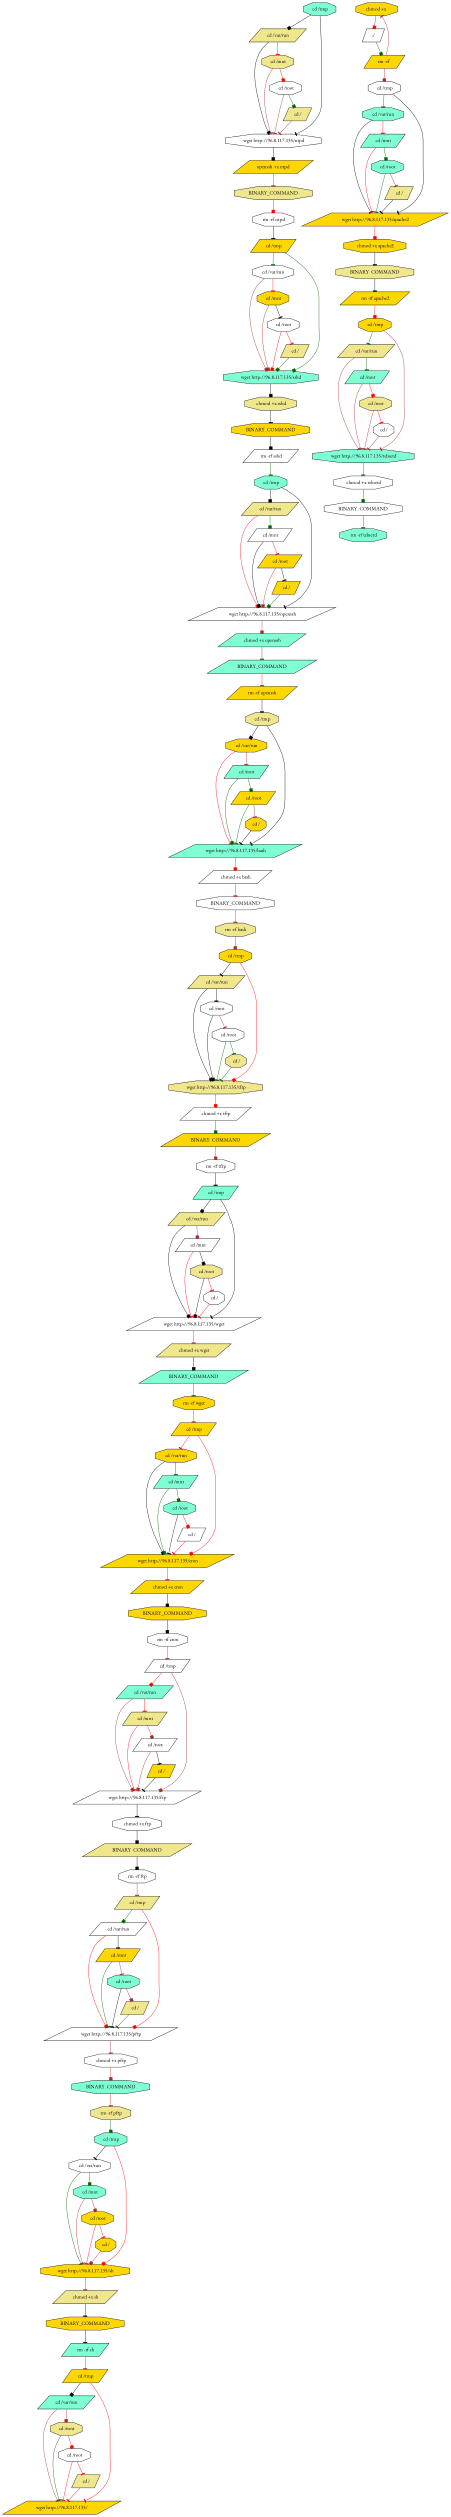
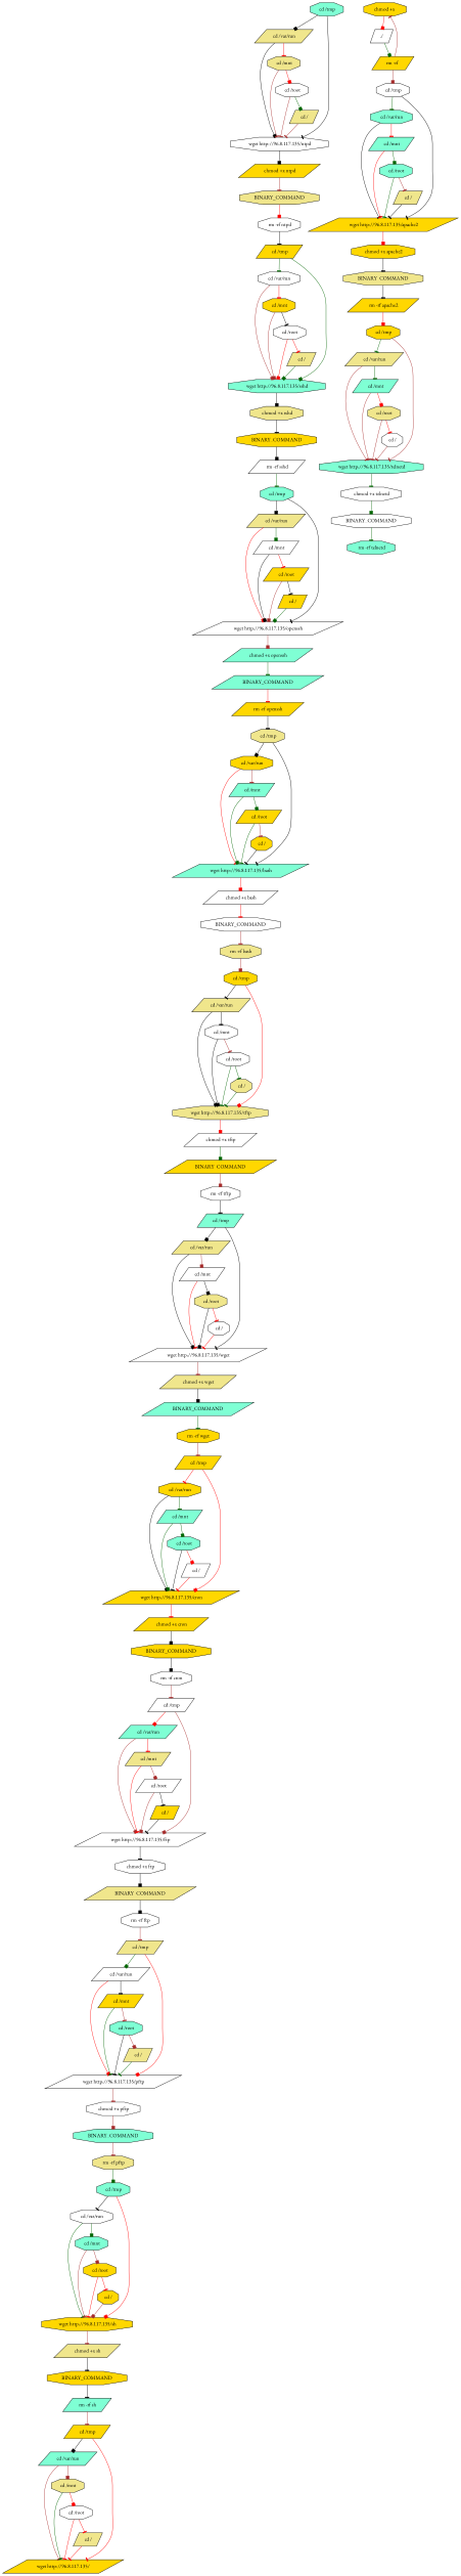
  digraph {
    fontname="EB Garamond"
    node [fillcolor=white fontname="EB Garamond" shape=octagon style=filled]
    edge [arrowhead=tee color=black fontname="EB Garamond"]
    n1 [fillcolor=aquamarine label=" cd /tmp"]
    n2 [fillcolor=khaki label=" cd /var/run" shape=parallelogram]
    n3 [label=" wget http://96.8.117.135/ntpd"]
    n4 [fillcolor=khaki label=" cd /mnt"]
-   n5 [fillcolor=gold label="openssh +x ntpd" shape=parallelogram]
+   n5 [fillcolor=gold label=" chmod +x ntpd" shape=parallelogram]
    n6 [label=" cd /root"]
    n7 [fillcolor=khaki label=" cd /" shape=parallelogram]
    n8 [fillcolor=khaki label=BINARY_COMMAND]
    n9 [label=" rm -rf ntpd"]
    n10 [fillcolor=gold label=" cd /tmp" shape=parallelogram]
    n11 [label=" cd /var/run"]
    n12 [fillcolor=aquamarine label=" wget http://96.8.117.135/sshd"]
    n13 [fillcolor=gold label=" cd /mnt"]
    n14 [fillcolor=khaki label=" chmod +x sshd"]
    n15 [label=" cd /root"]
    n16 [fillcolor=khaki label=" cd /" shape=parallelogram]
    n17 [fillcolor=gold label=BINARY_COMMAND]
    n18 [label=" rm -rf sshd" shape=parallelogram]
    n19 [fillcolor=aquamarine label=" cd /tmp"]
    n20 [fillcolor=khaki label=" cd /var/run" shape=parallelogram]
    n21 [label=" wget http://96.8.117.135/openssh" shape=parallelogram]
    n22 [label=" cd /mnt" shape=parallelogram]
    n23 [fillcolor=aquamarine label=" chmod +x openssh" shape=parallelogram]
    n24 [fillcolor=gold label=" cd /root" shape=parallelogram]
    n25 [fillcolor=gold label=" cd /" shape=parallelogram]
    n26 [fillcolor=aquamarine label=BINARY_COMMAND shape=parallelogram]
    n27 [fillcolor=gold label=" rm -rf openssh" shape=parallelogram]
    n28 [fillcolor=khaki label=" cd /tmp"]
    n29 [fillcolor=gold label=" cd /var/run"]
    n30 [fillcolor=aquamarine label=" wget http://96.8.117.135/bash" shape=parallelogram]
    n31 [fillcolor=aquamarine label=" cd /mnt" shape=parallelogram]
    n32 [label=" chmod +x bash" shape=parallelogram]
    n33 [fillcolor=gold label=" cd /root" shape=parallelogram]
    n34 [fillcolor=gold label=" cd /"]
    n35 [label=BINARY_COMMAND]
    n36 [fillcolor=khaki label=" rm -rf bash"]
    n37 [fillcolor=gold label=" cd /tmp"]
    n38 [fillcolor=khaki label=" cd /var/run" shape=parallelogram]
    n39 [fillcolor=khaki label=" wget http://96.8.117.135/tftp"]
    n40 [label=" cd /mnt"]
    n41 [label=" chmod +x tftp" shape=parallelogram]
    n42 [label=" cd /root"]
    n43 [fillcolor=khaki label=" cd /"]
    n44 [fillcolor=gold label=BINARY_COMMAND shape=parallelogram]
    n45 [label=" rm -rf tftp"]
    n46 [fillcolor=aquamarine label=" cd /tmp" shape=parallelogram]
    n47 [fillcolor=khaki label=" cd /var/run" shape=parallelogram]
    n48 [label=" wget http://96.8.117.135/wget" shape=parallelogram]
    n49 [label=" cd /mnt" shape=parallelogram]
    n50 [fillcolor=khaki label=" chmod +x wget" shape=parallelogram]
    n51 [fillcolor=khaki label=" cd /root"]
    n52 [label=" cd /"]
    n53 [fillcolor=aquamarine label=BINARY_COMMAND shape=parallelogram]
    n54 [fillcolor=gold label=" rm -rf wget"]
    n55 [fillcolor=gold label=" cd /tmp" shape=parallelogram]
    n56 [fillcolor=gold label=" cd /var/run"]
    n57 [fillcolor=gold label=" wget http://96.8.117.135/cron" shape=parallelogram]
    n58 [fillcolor=aquamarine label=" cd /mnt" shape=parallelogram]
    n59 [fillcolor=gold label=" chmod +x cron" shape=parallelogram]
    n60 [fillcolor=aquamarine label=" cd /root"]
    n61 [label=" cd /" shape=parallelogram]
    n62 [fillcolor=gold label=BINARY_COMMAND]
    n63 [label=" rm -rf cron"]
    n64 [label=" cd /tmp" shape=parallelogram]
    n65 [fillcolor=aquamarine label=" cd /var/run" shape=parallelogram]
    n66 [label=" wget http://96.8.117.135/ftp" shape=parallelogram]
    n67 [fillcolor=khaki label=" cd /mnt" shape=parallelogram]
    n68 [label=" chmod +x ftp"]
    n69 [label=" cd /root" shape=parallelogram]
    n70 [fillcolor=gold label=" cd /" shape=parallelogram]
    n71 [fillcolor=khaki label=BINARY_COMMAND shape=parallelogram]
    n72 [label=" rm -rf ftp"]
    n73 [fillcolor=khaki label=" cd /tmp" shape=parallelogram]
    n74 [label=" cd /var/run" shape=parallelogram]
    n75 [label=" wget http://96.8.117.135/pftp" shape=parallelogram]
    n76 [fillcolor=gold label=" cd /mnt" shape=parallelogram]
    n77 [label=" chmod +x pftp"]
    n78 [fillcolor=aquamarine label=" cd /root"]
    n79 [fillcolor=khaki label=" cd /" shape=parallelogram]
    n80 [fillcolor=aquamarine label=BINARY_COMMAND]
    n81 [fillcolor=khaki label=" rm -rf pftp"]
    n82 [fillcolor=aquamarine label=" cd /tmp"]
    n83 [label=" cd /var/run"]
    n84 [fillcolor=gold label=" wget http://96.8.117.135/sh"]
    n85 [fillcolor=aquamarine label=" cd /mnt"]
    n86 [fillcolor=khaki label=" chmod +x sh" shape=parallelogram]
    n87 [fillcolor=gold label=" cd /root"]
    n88 [fillcolor=gold label=" cd /"]
    n89 [fillcolor=gold label=BINARY_COMMAND]
    n90 [fillcolor=aquamarine label=" rm -rf sh" shape=parallelogram]
    n91 [fillcolor=gold label=" cd /tmp" shape=parallelogram]
    n92 [fillcolor=aquamarine label=" cd /var/run" shape=parallelogram]
    n93 [fillcolor=gold label=" wget http://96.8.117.135/ " shape=parallelogram]
    n94 [fillcolor=khaki label=" cd /mnt"]
    n95 [label=" cd /root"]
    n96 [fillcolor=khaki label=" cd /" shape=parallelogram]
    n97 [fillcolor=gold label=" chmod +x  "]
    n98 [label=" ./ " shape=parallelogram]
    n99 [fillcolor=gold label=" rm -rf  " shape=parallelogram]
    n100 [label=" cd /tmp"]
    n101 [fillcolor=aquamarine label=" cd /var/run"]
    n102 [fillcolor=gold label=" wget http://96.8.117.135/apache2" shape=parallelogram]
    n103 [fillcolor=aquamarine label=" cd /mnt" shape=parallelogram]
    n104 [fillcolor=gold label=" chmod +x apache2"]
    n105 [fillcolor=aquamarine label=" cd /root"]
    n106 [fillcolor=khaki label=" cd /" shape=parallelogram]
    n107 [fillcolor=khaki label=BINARY_COMMAND]
    n108 [fillcolor=gold label=" rm -rf apache2" shape=parallelogram]
    n109 [fillcolor=gold label=" cd /tmp"]
    n110 [fillcolor=khaki label=" cd /var/run" shape=parallelogram]
    n111 [fillcolor=aquamarine label=" wget http://96.8.117.135/telnetd"]
    n112 [fillcolor=aquamarine label=" cd /mnt" shape=parallelogram]
    n113 [label=" chmod +x telnetd"]
    n114 [fillcolor=khaki label=" cd /root"]
    n115 [label=" cd /"]
    n116 [label=BINARY_COMMAND]
    n117 [fillcolor=aquamarine label=" rm -rf telnetd"]
    n1 -> n2 [arrowhead=box]
    n1 -> n3
    n2 -> n3 [arrowhead=box]
    n2 -> n4 [color=red]
    n3 -> n5 [arrowhead=box]
    n4 -> n3 [color=brown]
    n4 -> n6 [arrowhead=box color=red]
    n5 -> n8 [color=brown]
    n6 -> n3 [color=brown]
    n6 -> n7 [arrowhead=box color=darkgreen]
    n7 -> n3 [color=brown]
    n8 -> n9 [arrowhead=box color=red]
    n9 -> n10
    n10 -> n11 [color=darkgreen]
    n10 -> n12 [arrowhead=box color=darkgreen]
    n11 -> n12 [arrowhead=box color=brown]
    n11 -> n13 [color=red]
    n12 -> n14 [arrowhead=box]
    n13 -> n12 [arrowhead=box color=brown]
    n13 -> n15
    n14 -> n17
    n15 -> n12 [arrowhead=box color=red]
    n15 -> n16 [color=red]
    n16 -> n12 [arrowhead=box color=darkgreen]
    n17 -> n18 [arrowhead=box]
    n18 -> n19 [color=darkgreen]
    n19 -> n20 [arrowhead=box]
    n19 -> n21
    n20 -> n21 [arrowhead=box color=red]
    n20 -> n22 [arrowhead=box color=darkgreen]
    n21 -> n23 [arrowhead=box color=brown]
    n22 -> n21 [arrowhead=box]
    n22 -> n24 [color=red]
    n23 -> n26 [color=darkgreen]
    n24 -> n21 [arrowhead=box color=brown]
    n24 -> n25
    n25 -> n21 [arrowhead=box color=darkgreen]
    n26 -> n27 [color=red]
    n27 -> n28
    n28 -> n29 [arrowhead=box]
    n28 -> n30
    n29 -> n30 [color=red]
    n29 -> n31 [color=brown]
    n30 -> n32 [arrowhead=box color=red]
    n31 -> n30 [arrowhead=box color=darkgreen]
    n31 -> n33 [arrowhead=box color=darkgreen]
    n32 -> n35 [color=red]
    n33 -> n30 [color=darkgreen]
    n33 -> n34 [color=brown]
    n34 -> n30
    n35 -> n36 [color=brown]
    n36 -> n37 [arrowhead=box color=brown]
    n37 -> n38
    n37 -> n39 [arrowhead=box color=red]
    n38 -> n39 [arrowhead=box]
    n38 -> n40
    n39 -> n41 [arrowhead=box color=red]
    n40 -> n39 [arrowhead=box]
    n40 -> n42 [color=brown]
    n41 -> n44 [arrowhead=box color=darkgreen]
    n42 -> n39 [color=darkgreen]
    n42 -> n43 [color=darkgreen]
    n43 -> n39 [color=darkgreen]
    n44 -> n45 [arrowhead=box color=brown]
    n45 -> n46
    n46 -> n47 [arrowhead=box]
    n46 -> n48
    n47 -> n48 [arrowhead=box]
    n47 -> n49 [arrowhead=box color=brown]
    n48 -> n50 [color=brown]
    n49 -> n48 [color=red]
    n49 -> n51 [arrowhead=box]
    n50 -> n53 [arrowhead=box]
    n51 -> n48 [arrowhead=box]
    n51 -> n52 [color=red]
    n52 -> n48 [color=red]
    n53 -> n54 [color=darkgreen]
    n54 -> n55 [color=brown]
    n55 -> n56 [color=red]
    n55 -> n57 [arrowhead=box color=red]
    n56 -> n57 [arrowhead=box]
    n56 -> n58 [color=darkgreen]
    n57 -> n59 [color=red]
    n58 -> n57 [arrowhead=box color=darkgreen]
    n58 -> n60 [arrowhead=box color=darkgreen]
    n59 -> n62 [arrowhead=box]
    n60 -> n57
    n60 -> n61 [arrowhead=box color=red]
    n61 -> n57 [color=red]
    n62 -> n63 [arrowhead=box]
    n63 -> n64 [color=brown]
    n64 -> n65 [arrowhead=box color=red]
    n64 -> n66 [arrowhead=box color=brown]
    n65 -> n66 [arrowhead=box color=brown]
    n65 -> n67 [color=red]
    n66 -> n68
    n67 -> n66 [color=red]
    n67 -> n69 [arrowhead=box color=brown]
    n68 -> n71 [arrowhead=box]
    n69 -> n66 [arrowhead=box color=brown]
    n69 -> n70
    n70 -> n66
    n71 -> n72 [arrowhead=box]
    n72 -> n73 [color=brown]
    n73 -> n74 [arrowhead=box color=darkgreen]
    n73 -> n75 [arrowhead=box color=red]
    n74 -> n75 [arrowhead=box color=red]
    n74 -> n76
    n75 -> n77 [color=brown]
    n76 -> n75 [color=darkgreen]
    n76 -> n78 [color=brown]
    n77 -> n80 [arrowhead=box color=brown]
    n78 -> n75
    n78 -> n79 [arrowhead=box color=brown]
    n79 -> n75 [color=darkgreen]
    n80 -> n81 [color=brown]
    n81 -> n82 [arrowhead=box color=darkgreen]
    n82 -> n83
    n82 -> n84 [arrowhead=box color=red]
    n83 -> n84 [color=darkgreen]
    n83 -> n85 [arrowhead=box color=darkgreen]
    n84 -> n86 [color=brown]
    n85 -> n84 [color=brown]
    n85 -> n87 [arrowhead=box color=brown]
    n86 -> n89
    n87 -> n84 [color=red]
    n87 -> n88 [color=red]
    n88 -> n84 [arrowhead=box color=brown]
    n89 -> n90
    n90 -> n91 [color=brown]
    n91 -> n92 [arrowhead=box]
    n91 -> n93 [color=red]
    n92 -> n93 [color=brown]
    n92 -> n94 [arrowhead=box color=brown]
    n94 -> n93 [color=darkgreen]
    n94 -> n95 [arrowhead=box color=red]
    n95 -> n93 [color=red]
    n95 -> n96 [color=red]
    n96 -> n93 [color=red]
    n97 -> n98 [arrowhead=box color=red]
    n98 -> n99 [arrowhead=box color=darkgreen]
    n99 -> n97 [color=brown]
    n99 -> n100 [arrowhead=box color=brown]
    n100 -> n101 [color=darkgreen]
    n100 -> n102
    n101 -> n102
    n101 -> n103 [color=red]
    n102 -> n104 [arrowhead=box color=red]
    n103 -> n102 [color=red]
    n103 -> n105 [arrowhead=box color=darkgreen]
    n104 -> n107
    n105 -> n102 [color=darkgreen]
    n105 -> n106 [color=brown]
    n106 -> n102
    n107 -> n108
    n108 -> n109 [arrowhead=box color=red]
    n109 -> n110 [color=darkgreen]
    n109 -> n111 [color=brown]
    n110 -> n111 [color=brown]
    n110 -> n112 [color=darkgreen]
    n111 -> n113 [color=darkgreen]
    n112 -> n111 [color=brown]
    n112 -> n114 [arrowhead=box color=red]
    n113 -> n116 [arrowhead=box color=darkgreen]
    n114 -> n111 [color=brown]
    n114 -> n115 [color=red]
    n115 -> n111 [color=brown]
    n116 -> n117 [color=darkgreen]
  }
